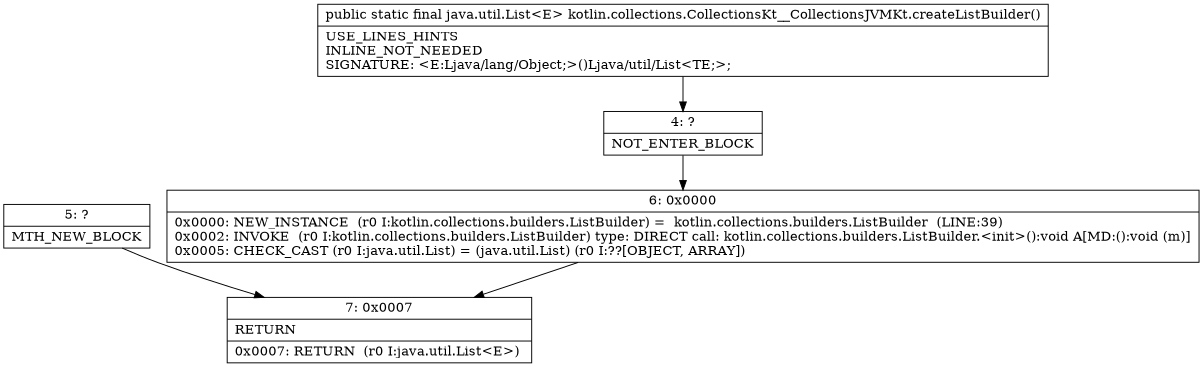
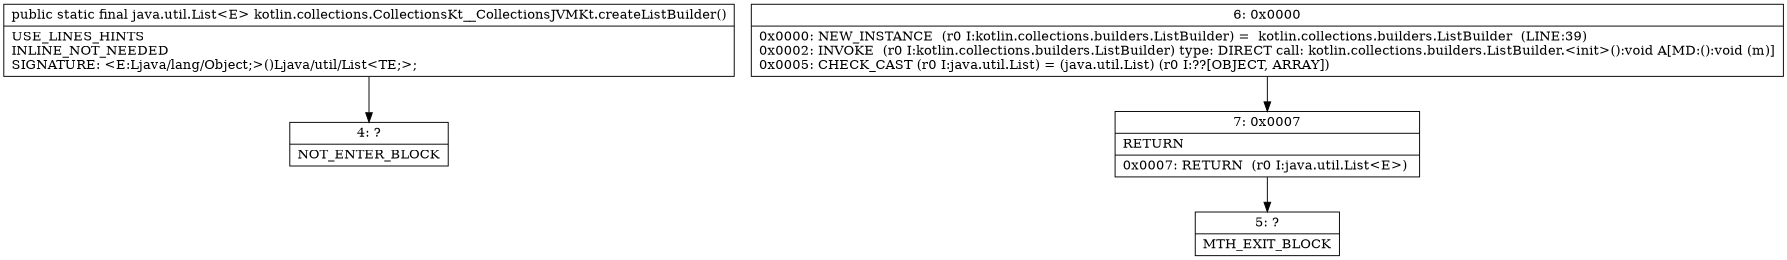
  digraph {
    node [shape=record]
    n1 [label="{4\:\ ?|NOT_ENTER_BLOCK\l}"]
    n2 [label="{6\:\ 0x0000|0x0000: NEW_INSTANCE  (r0 I:kotlin.collections.builders.ListBuilder) =  kotlin.collections.builders.ListBuilder  (LINE:39)\l0x0002: INVOKE  (r0 I:kotlin.collections.builders.ListBuilder) type: DIRECT call: kotlin.collections.builders.ListBuilder.\<init\>():void A[MD:():void (m)]\l0x0005: CHECK_CAST (r0 I:java.util.List) = (java.util.List) (r0 I:??[OBJECT, ARRAY]) \l}"]
    n3 [label="{7\:\ 0x0007|RETURN\l|0x0007: RETURN  (r0 I:java.util.List\<E\>) \l}"]
-   n4 [label="{5\:\ ?|MTH_NEW_BLOCK\l}"]
+   n4 [label="{5\:\ ?|MTH_EXIT_BLOCK\l}"]
    n5 [label="{public static final java.util.List\<E\> kotlin.collections.CollectionsKt__CollectionsJVMKt.createListBuilder()  | USE_LINES_HINTS\lINLINE_NOT_NEEDED\lSIGNATURE: \<E:Ljava\/lang\/Object;\>()Ljava\/util\/List\<TE;\>;\l}"]
-   n1 -> n2
    n2 -> n3
-   n4 -> n3
+   n3 -> n4
    n5 -> n1
  }
